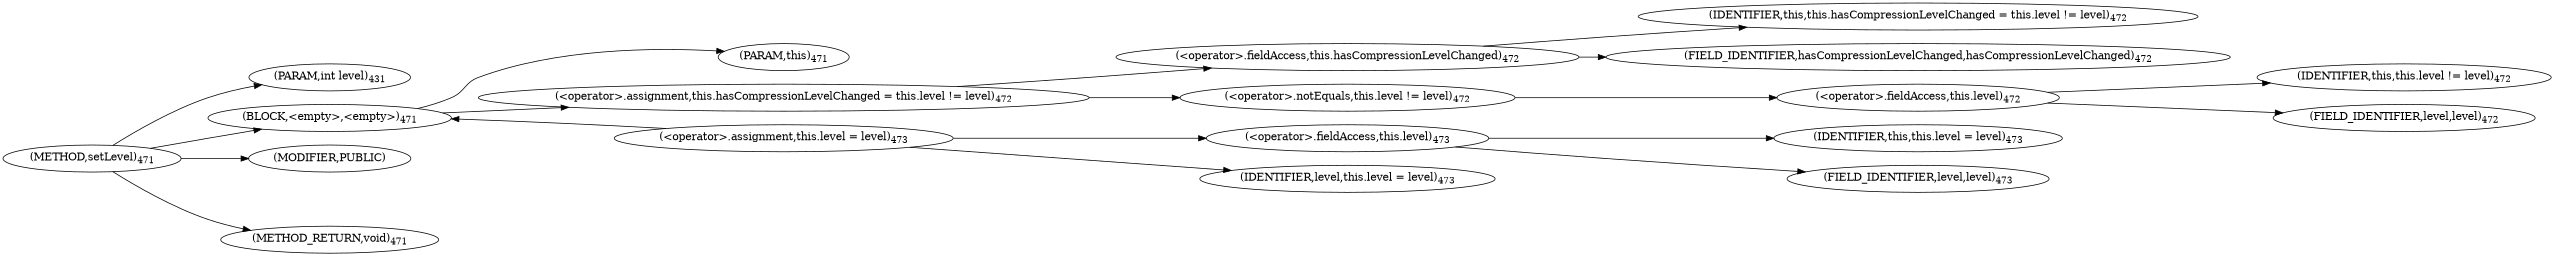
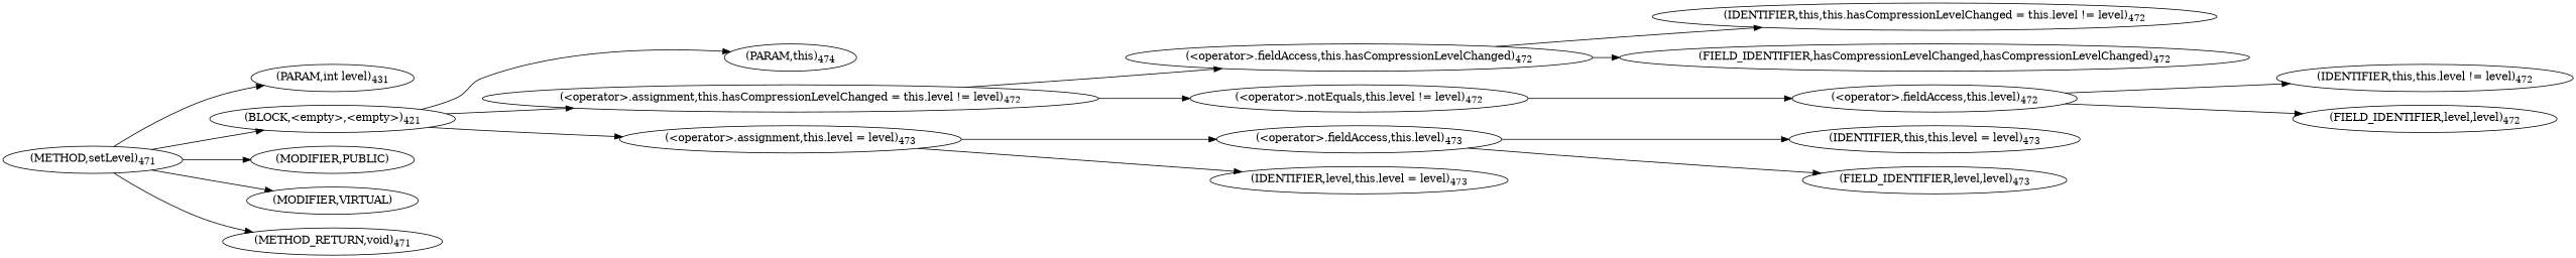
  digraph {
    rankdir=LR
    n1 [label=<(METHOD,setLevel)<SUB>471</SUB>>]
    n2 [label=<(PARAM,int level)<SUB>431</SUB>>]
-   n3 [label=<(BLOCK,&lt;empty&gt;,&lt;empty&gt;)<SUB>471</SUB>>]
+   n3 [label=<(BLOCK,&lt;empty&gt;,&lt;empty&gt;)<SUB>421</SUB>>]
    n4 [label=<(MODIFIER,PUBLIC)>]
+   n5 [label=<(MODIFIER,VIRTUAL)>]
    n6 [label=<(METHOD_RETURN,void)<SUB>471</SUB>>]
-   n7 [label=<(PARAM,this)<SUB>471</SUB>>]
+   n7 [label=<(PARAM,this)<SUB>474</SUB>>]
    n8 [label=<(&lt;operator&gt;.assignment,this.hasCompressionLevelChanged = this.level != level)<SUB>472</SUB>>]
    n9 [label=<(&lt;operator&gt;.assignment,this.level = level)<SUB>473</SUB>>]
    n10 [label=<(&lt;operator&gt;.fieldAccess,this.hasCompressionLevelChanged)<SUB>472</SUB>>]
    n11 [label=<(&lt;operator&gt;.notEquals,this.level != level)<SUB>472</SUB>>]
    n12 [label=<(&lt;operator&gt;.fieldAccess,this.level)<SUB>473</SUB>>]
    n13 [label=<(IDENTIFIER,level,this.level = level)<SUB>473</SUB>>]
    n14 [label=<(IDENTIFIER,this,this.hasCompressionLevelChanged = this.level != level)<SUB>472</SUB>>]
    n15 [label=<(FIELD_IDENTIFIER,hasCompressionLevelChanged,hasCompressionLevelChanged)<SUB>472</SUB>>]
    n16 [label=<(&lt;operator&gt;.fieldAccess,this.level)<SUB>472</SUB>>]
    n17 [label=<(IDENTIFIER,this,this.level != level)<SUB>472</SUB>>]
    n18 [label=<(FIELD_IDENTIFIER,level,level)<SUB>472</SUB>>]
    n19 [label=<(IDENTIFIER,this,this.level = level)<SUB>473</SUB>>]
    n20 [label=<(FIELD_IDENTIFIER,level,level)<SUB>473</SUB>>]
    n1 -> n2
    n1 -> n3
    n1 -> n4
+   n1 -> n5
    n1 -> n6
    n3 -> n7
    n3 -> n8
-   n9 -> n3
+   n3 -> n9
    n8 -> n10
    n8 -> n11
    n9 -> n12
    n9 -> n13
    n10 -> n14
    n10 -> n15
    n11 -> n16
    n12 -> n19
    n12 -> n20
    n16 -> n17
    n16 -> n18
  }
